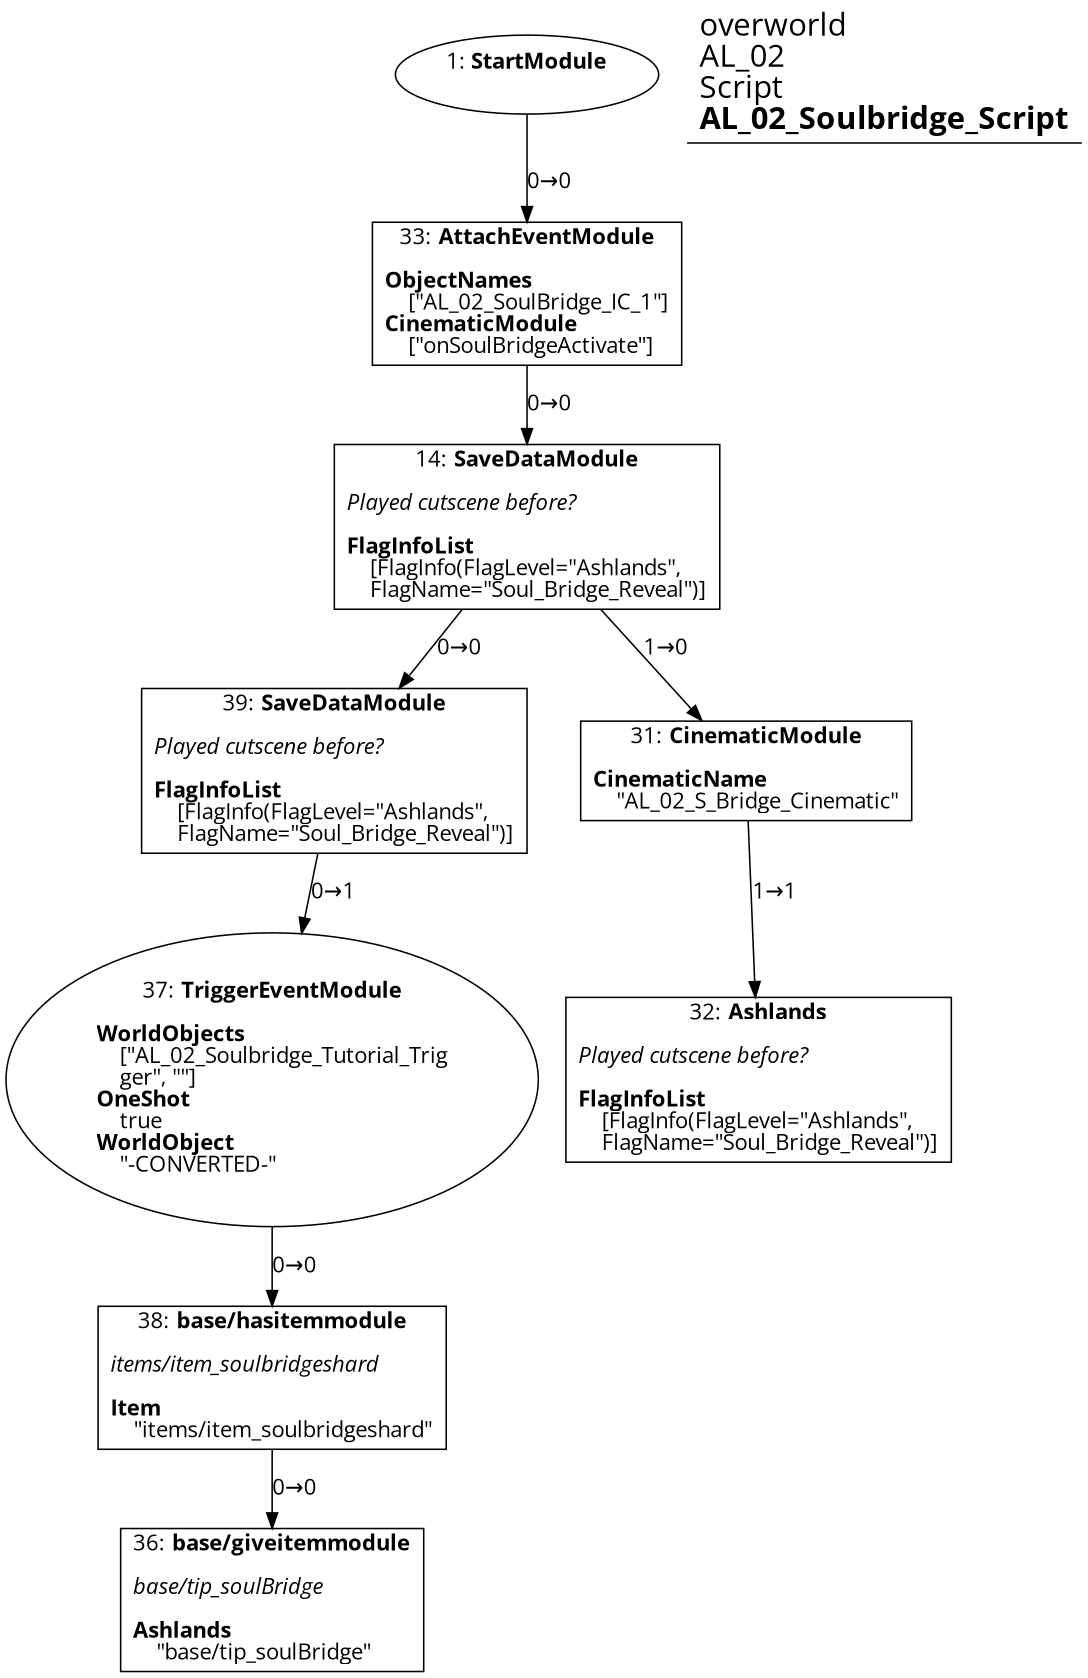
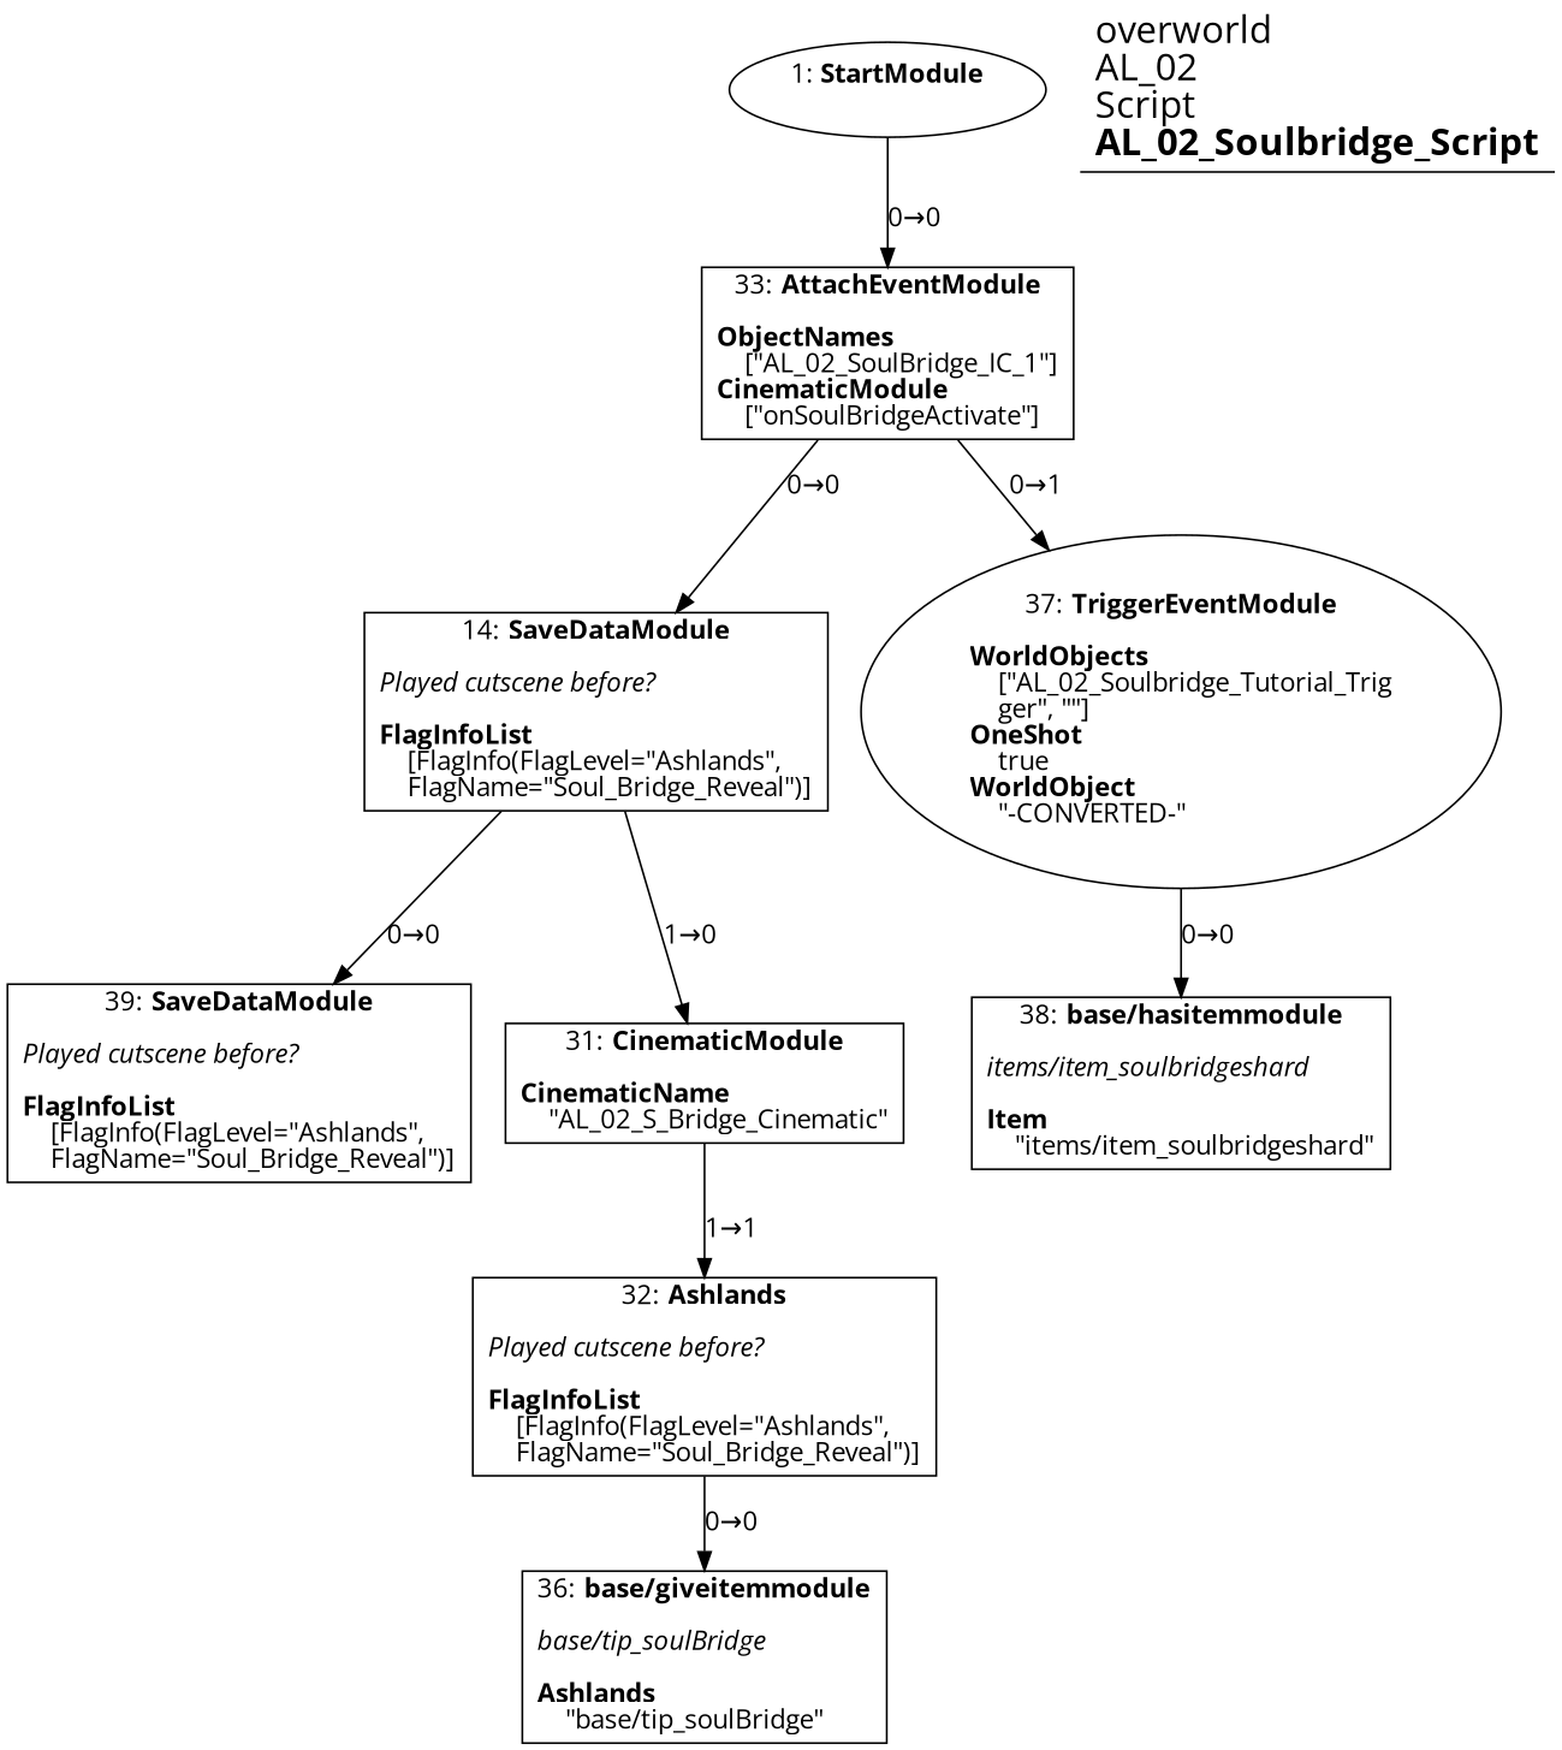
  digraph {
    fontname="Open Sans"
    splines=spline
    node [fontname="Open Sans" shape=box]
    edge [fontname="Open Sans"]
    n1 [label=<1: <b>StartModule</b><br/><br/>> shape=oval]
    n2 [label=<33: <b>AttachEventModule</b><br/><br/><b>ObjectNames</b><br align="left"/>    [&quot;AL_02_SoulBridge_IC_1&quot;]<br align="left"/><b>CinematicModule</b><br align="left"/>    [&quot;onSoulBridgeActivate&quot;]<br align="left"/>>]
    n3 [label=<14: <b>SaveDataModule</b><br/><br/><i>Played cutscene before?<br align="left"/></i><br align="left"/><b>FlagInfoList</b><br align="left"/>    [FlagInfo(FlagLevel=&quot;Ashlands&quot;, <br align="left"/>    FlagName=&quot;Soul_Bridge_Reveal&quot;)]<br align="left"/>>]
    n4 [label=<39: <b>SaveDataModule</b><br/><br/><i>Played cutscene before?<br align="left"/></i><br align="left"/><b>FlagInfoList</b><br align="left"/>    [FlagInfo(FlagLevel=&quot;Ashlands&quot;, <br align="left"/>    FlagName=&quot;Soul_Bridge_Reveal&quot;)]<br align="left"/>>]
    n5 [label=<37: <b>TriggerEventModule</b><br/><br/><b>WorldObjects</b><br align="left"/>    [&quot;AL_02_Soulbridge_Tutorial_Trig<br align="left"/>    ger&quot;, &quot;&quot;]<br align="left"/><b>OneShot</b><br align="left"/>    true<br align="left"/><b>WorldObject</b><br align="left"/>    &quot;-CONVERTED-&quot;<br align="left"/>> shape=oval]
    n6 [label=<31: <b>CinematicModule</b><br/><br/><b>CinematicName</b><br align="left"/>    &quot;AL_02_S_Bridge_Cinematic&quot;<br align="left"/>>]
    n7 [label=<38: <b>base/hasitemmodule</b><br/><br/><i>items/item_soulbridgeshard<br align="left"/></i><br align="left"/><b>Item</b><br align="left"/>    &quot;items/item_soulbridgeshard&quot;<br align="left"/>>]
    n8 [label=<32: <b>Ashlands</b><br/><br/><i>Played cutscene before?<br align="left"/></i><br align="left"/><b>FlagInfoList</b><br align="left"/>    [FlagInfo(FlagLevel=&quot;Ashlands&quot;, <br align="left"/>    FlagName=&quot;Soul_Bridge_Reveal&quot;)]<br align="left"/>>]
    n9 [label=<36: <b>base/giveitemmodule</b><br/><br/><i>base/tip_soulBridge<br align="left"/></i><br align="left"/><b>Ashlands</b><br align="left"/>    &quot;base/tip_soulBridge&quot;<br align="left"/>>]
    n10 [label=<<font point-size="20">overworld<br align="left"/>AL_02<br align="left"/>Script<br align="left"/><b>AL_02_Soulbridge_Script</b><br align="left"/></font>> shape=underline]
    n1 -> n2 [label="0→0"]
    n2 -> n3 [label="0→0"]
    n3 -> n4 [label="0→0"]
    n3 -> n6 [label="1→0"]
-   n4 -> n5 [label="0→1"]
+   n2 -> n5 [label="0→1"]
    n5 -> n7 [label="0→0"]
    n6 -> n8 [label="1→1"]
-   n7 -> n9 [label="0→0"]
+   n8 -> n9 [label="0→0"]
  }
